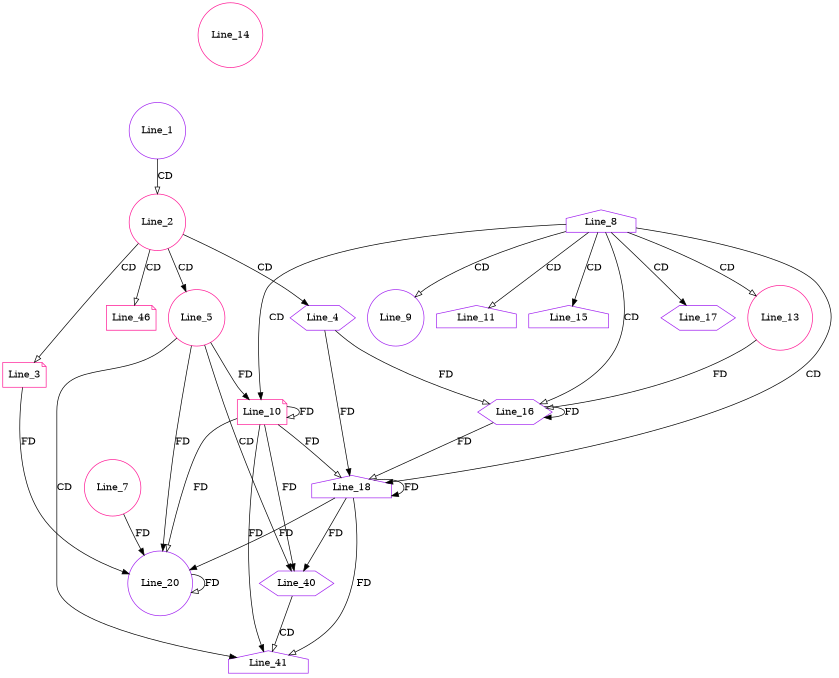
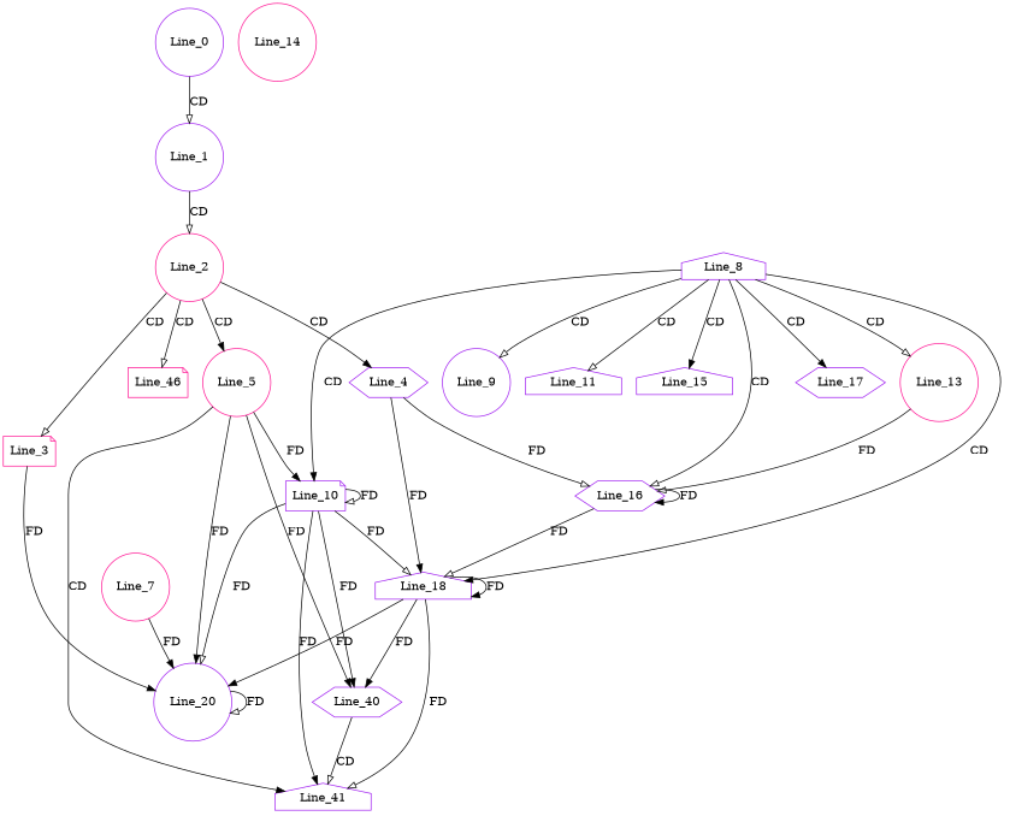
  digraph {
    node [color=purple shape=circle]
    edge [arrowhead=normal]
+   Line_0
    Line_1
    Line_2 [color=deeppink]
    Line_3 [color=deeppink shape=note]
    Line_4 [shape=hexagon]
    Line_5 [color=deeppink]
    Line_46 [color=deeppink shape=note]
    Line_20
    Line_16 [shape=hexagon]
    Line_18 [shape=house]
-   Line_10 [color=deeppink shape=note]
+   Line_10 [shape=note]
    Line_40 [shape=hexagon]
    Line_41 [shape=house]
    Line_8 [shape=house]
    Line_9
    Line_11 [shape=house]
    Line_13 [color=deeppink]
    Line_15 [shape=house]
    Line_17 [shape=hexagon]
    Line_14 [color=deeppink]
    Line_7 [color=deeppink]
+   Line_0 -> Line_1 [arrowhead=onormal label=CD]
    Line_1 -> Line_2 [arrowhead=onormal label=CD]
    Line_2 -> Line_3 [arrowhead=onormal label=CD]
    Line_2 -> Line_4 [label=CD]
    Line_2 -> Line_5 [label=CD]
    Line_2 -> Line_46 [arrowhead=onormal label=CD]
    Line_3 -> Line_20 [label=FD]
    Line_4 -> Line_16 [arrowhead=onormal label=FD]
    Line_4 -> Line_18 [label=FD]
    Line_5 -> Line_20 [label=FD]
    Line_5 -> Line_10 [label=FD]
-   Line_5 -> Line_40 [label=CD]
+   Line_5 -> Line_40 [label=FD]
    Line_5 -> Line_41 [label=CD]
    Line_20 -> Line_20 [arrowhead=onormal label=FD]
    Line_16 -> Line_16 [label=FD]
    Line_16 -> Line_18 [arrowhead=onormal label=FD]
    Line_18 -> Line_20 [label=FD]
    Line_18 -> Line_18 [label=FD]
    Line_18 -> Line_40 [label=FD]
    Line_18 -> Line_41 [arrowhead=onormal label=FD]
    Line_10 -> Line_20 [arrowhead=onormal label=FD]
    Line_10 -> Line_18 [arrowhead=onormal label=FD]
    Line_10 -> Line_10 [arrowhead=onormal label=FD]
    Line_10 -> Line_40 [label=FD]
    Line_10 -> Line_41 [label=FD]
    Line_40 -> Line_41 [arrowhead=onormal label=CD]
    Line_8 -> Line_16 [arrowhead=onormal label=CD]
    Line_8 -> Line_18 [label=CD]
    Line_8 -> Line_10 [label=CD]
    Line_8 -> Line_9 [arrowhead=onormal label=CD]
    Line_8 -> Line_11 [arrowhead=onormal label=CD]
    Line_8 -> Line_13 [arrowhead=onormal label=CD]
    Line_8 -> Line_15 [label=CD]
    Line_8 -> Line_17 [label=CD]
    Line_13 -> Line_16 [arrowhead=onormal label=FD]
    Line_7 -> Line_20 [label=FD]
  }
